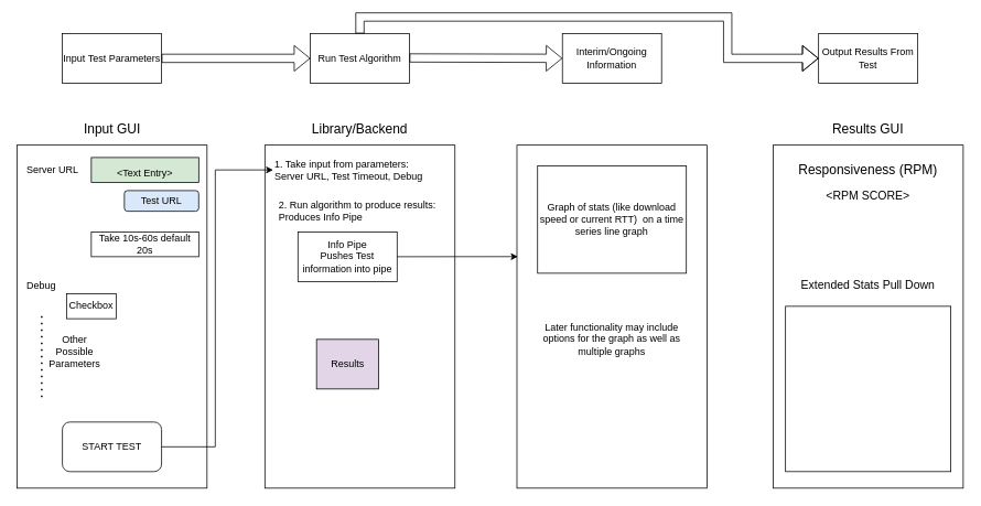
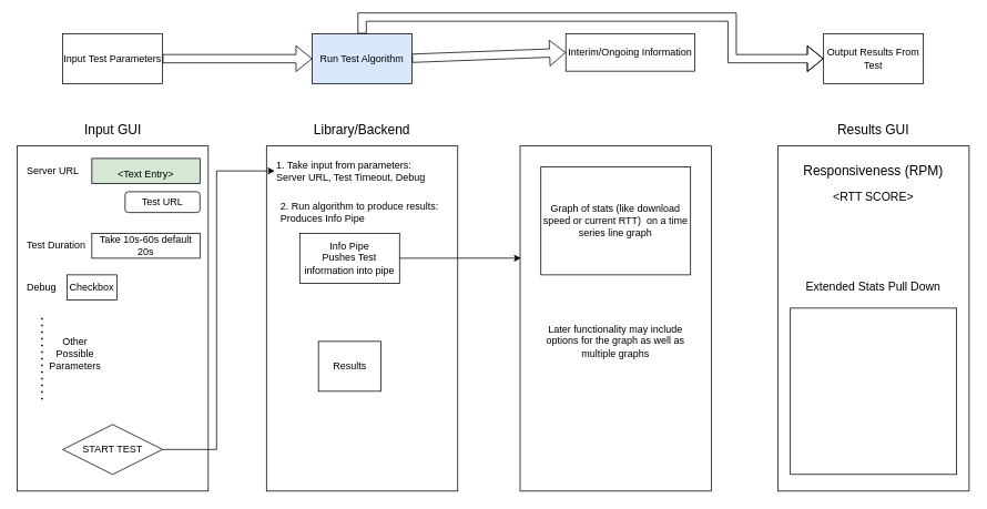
  <mxCell id="0" />
  <mxCell id="1" parent="0" />
  <mxCell id="2" value="" style="rounded=0;whiteSpace=wrap;html=1;fontSize=20;" vertex="1" parent="1"><mxGeometry x="625" y="175" width="230" height="415" as="geometry" /></mxCell>
  <mxCell id="3" value="" style="rounded=0;whiteSpace=wrap;html=1;fontSize=20;" vertex="1" parent="1"><mxGeometry x="320" y="175" width="230" height="415" as="geometry" /></mxCell>
  <mxCell id="4" value="Input Test Parameters" style="rounded=0;whiteSpace=wrap;html=1;" vertex="1" parent="1"><mxGeometry x="75" y="40" width="120" height="60" as="geometry" /></mxCell>
- <mxCell id="5" value="Interim/Ongoing Information" style="rounded=0;whiteSpace=wrap;html=1;" vertex="1" parent="1"><mxGeometry x="680" y="40" width="120" height="60" as="geometry" /></mxCell>
- <mxCell id="6" value="Run Test Algorithm" style="rounded=0;whiteSpace=wrap;html=1;" vertex="1" parent="1"><mxGeometry x="375" y="40" width="120" height="60" as="geometry" /></mxCell>
+ <mxCell id="5" value="Interim/Ongoing Information" style="rounded=0;whiteSpace=wrap;html=1;" vertex="1" parent="1"><mxGeometry x="680" y="40" width="155" height="45" as="geometry" /></mxCell>
+ <mxCell id="6" value="Run Test Algorithm" style="rounded=0;whiteSpace=wrap;html=1;fillColor=#dae8fc;" vertex="1" parent="1"><mxGeometry x="375" y="40" width="120" height="60" as="geometry" /></mxCell>
  <mxCell id="7" value="" style="shape=flexArrow;endArrow=classic;html=1;rounded=0;entryX=0;entryY=0.5;entryDx=0;entryDy=0;" edge="1" parent="1" source="4" target="6"><mxGeometry width="50" height="50" relative="1" as="geometry"><mxPoint x="270" y="220" as="sourcePoint" /><mxPoint x="320" y="170" as="targetPoint" /></mxGeometry></mxCell>
  <mxCell id="8" value="" style="shape=flexArrow;endArrow=classic;html=1;rounded=0;entryX=0;entryY=0.5;entryDx=0;entryDy=0;" edge="1" parent="1" target="5"><mxGeometry width="50" height="50" relative="1" as="geometry"><mxPoint x="495" y="69.5" as="sourcePoint" /><mxPoint x="580" y="69.5" as="targetPoint" /></mxGeometry></mxCell>
  <mxCell id="9" value="" style="rounded=0;whiteSpace=wrap;html=1;fontSize=20;" vertex="1" parent="1"><mxGeometry x="20" y="175" width="230" height="415" as="geometry" /></mxCell>
  <mxCell id="10" value="Server URL" style="text;html=1;strokeColor=none;fillColor=none;align=left;verticalAlign=middle;whiteSpace=wrap;rounded=0;fontSize=12;" vertex="1" parent="1"><mxGeometry x="30" y="190" width="70" height="30" as="geometry" /></mxCell>
  <mxCell id="11" value="Input GUI" style="text;html=1;strokeColor=none;fillColor=none;align=center;verticalAlign=middle;whiteSpace=wrap;rounded=0;fontSize=16;" vertex="1" parent="1"><mxGeometry x="87.5" y="140" width="95" height="30" as="geometry" /></mxCell>
  <mxCell id="12" value="&lt;font style=&quot;font-size: 12px;&quot;&gt;&amp;lt;Text Entry&amp;gt;&lt;br&gt;&lt;/font&gt;" style="rounded=0;whiteSpace=wrap;html=1;fontSize=20;fillColor=#d5e8d4;" vertex="1" parent="1"><mxGeometry x="110" y="190" width="130" height="30" as="geometry" /></mxCell>
- <mxCell id="14" value="Test URL" style="rounded=1;whiteSpace=wrap;html=1;fontSize=12;fillColor=#dae8fc;" vertex="1" parent="1"><mxGeometry x="150" y="230" width="90" height="25" as="geometry" /></mxCell>
+ <mxCell id="13" value="Test Duration" style="text;html=1;strokeColor=none;fillColor=none;align=left;verticalAlign=middle;whiteSpace=wrap;rounded=0;fontSize=12;" vertex="1" parent="1"><mxGeometry x="30" y="280" width="80" height="30" as="geometry" /></mxCell>
+ <mxCell id="14" value="Test URL" style="rounded=1;whiteSpace=wrap;html=1;fontSize=12;" vertex="1" parent="1"><mxGeometry x="150" y="230" width="90" height="25" as="geometry" /></mxCell>
  <mxCell id="15" value="Take 10s-60s default 20s" style="rounded=0;whiteSpace=wrap;html=1;fontSize=12;" vertex="1" parent="1"><mxGeometry x="110" y="280" width="130" height="30" as="geometry" /></mxCell>
  <mxCell id="16" value="Debug" style="text;html=1;strokeColor=none;fillColor=none;align=left;verticalAlign=middle;whiteSpace=wrap;rounded=0;fontSize=12;" vertex="1" parent="1"><mxGeometry x="30" y="330" width="40" height="30" as="geometry" /></mxCell>
- <mxCell id="17" value="Checkbox" style="rounded=0;whiteSpace=wrap;html=1;fontSize=12;" vertex="1" parent="1"><mxGeometry x="80" y="355" width="60" height="30" as="geometry" /></mxCell>
+ <mxCell id="17" value="Checkbox" style="rounded=0;whiteSpace=wrap;html=1;fontSize=12;" vertex="1" parent="1"><mxGeometry x="80" y="330" width="60" height="30" as="geometry" /></mxCell>
  <mxCell id="18" value="" style="endArrow=none;dashed=1;html=1;dashPattern=1 3;strokeWidth=2;rounded=0;fontSize=12;" edge="1" parent="1"><mxGeometry width="50" height="50" relative="1" as="geometry"><mxPoint x="50" y="480" as="sourcePoint" /><mxPoint x="50" y="380" as="targetPoint" /></mxGeometry></mxCell>
  <mxCell id="19" value="Other Possible Parameters" style="text;html=1;strokeColor=none;fillColor=none;align=center;verticalAlign=middle;whiteSpace=wrap;rounded=0;fontSize=12;" vertex="1" parent="1"><mxGeometry x="60" y="410" width="60" height="30" as="geometry" /></mxCell>
- <mxCell id="20" value="START TEST" style="rounded=1;whiteSpace=wrap;html=1;fontSize=12;" vertex="1" parent="1"><mxGeometry x="75" y="510" width="120" height="60" as="geometry" /></mxCell>
+ <mxCell id="20" value="START TEST" style="rhombus;whiteSpace=wrap;html=1;fontSize=12;" vertex="1" parent="1"><mxGeometry x="75" y="510" width="120" height="60" as="geometry" /></mxCell>
  <mxCell id="21" value="" style="endArrow=classic;html=1;rounded=0;fontSize=12;exitX=1;exitY=0.5;exitDx=0;exitDy=0;entryX=0;entryY=0.5;entryDx=0;entryDy=0;" edge="1" parent="1" source="20" target="22"><mxGeometry width="50" height="50" relative="1" as="geometry"><mxPoint x="280" y="340" as="sourcePoint" /><mxPoint x="320" y="200" as="targetPoint" /><Array as="points"><mxPoint x="260" y="540" /><mxPoint x="260" y="205" /></Array></mxGeometry></mxCell>
  <mxCell id="22" value="&lt;div&gt;1. Take input from parameters:&lt;/div&gt;&lt;div&gt;Server URL, Test Timeout, Debug&lt;/div&gt;" style="text;html=1;strokeColor=none;fillColor=none;align=left;verticalAlign=middle;whiteSpace=wrap;rounded=0;fontSize=12;" vertex="1" parent="1"><mxGeometry x="330" y="190" width="200" height="30" as="geometry" /></mxCell>
  <mxCell id="23" value="Library/Backend" style="text;html=1;strokeColor=none;fillColor=none;align=center;verticalAlign=middle;whiteSpace=wrap;rounded=0;fontSize=16;" vertex="1" parent="1"><mxGeometry x="365" y="140" width="140" height="30" as="geometry" /></mxCell>
  <mxCell id="24" value="&lt;div align=&quot;left&quot;&gt;2. Run algorithm to produce results:&lt;br&gt;Produces Info Pipe&lt;br&gt;&lt;/div&gt;" style="text;html=1;strokeColor=none;fillColor=none;align=left;verticalAlign=middle;whiteSpace=wrap;rounded=0;fontSize=12;" vertex="1" parent="1"><mxGeometry x="335" y="240" width="200" height="30" as="geometry" /></mxCell>
- <mxCell id="25" value="Results" style="rounded=0;whiteSpace=wrap;html=1;fontSize=12;fillColor=#e1d5e7;" vertex="1" parent="1"><mxGeometry x="382.5" y="410" width="75" height="60" as="geometry" /></mxCell>
+ <mxCell id="25" value="Results" style="rounded=0;whiteSpace=wrap;html=1;fontSize=12;" vertex="1" parent="1"><mxGeometry x="382.5" y="410" width="75" height="60" as="geometry" /></mxCell>
  <mxCell id="26" value="&lt;div&gt;Info Pipe&lt;/div&gt;&lt;div&gt;Pushes Test information into pipe&lt;br&gt;&lt;/div&gt;" style="rounded=0;whiteSpace=wrap;html=1;fontSize=12;" vertex="1" parent="1"><mxGeometry x="360" y="280" width="120" height="60" as="geometry" /></mxCell>
  <mxCell id="27" value="" style="endArrow=classic;html=1;rounded=0;fontSize=12;exitX=1;exitY=0.5;exitDx=0;exitDy=0;entryX=0.005;entryY=0.325;entryDx=0;entryDy=0;entryPerimeter=0;" edge="1" parent="1" source="26" target="2"><mxGeometry width="50" height="50" relative="1" as="geometry"><mxPoint x="740" y="360" as="sourcePoint" /><mxPoint x="620" y="310" as="targetPoint" /></mxGeometry></mxCell>
  <mxCell id="28" value="Graph of stats (like download speed or current RTT)&amp;nbsp; on a time series line graph" style="rounded=0;whiteSpace=wrap;html=1;fontSize=12;" vertex="1" parent="1"><mxGeometry x="650" y="200" width="180" height="130" as="geometry" /></mxCell>
  <mxCell id="29" value="Later functionality may include options for the graph as well as multiple graphs" style="text;html=1;strokeColor=none;fillColor=none;align=center;verticalAlign=middle;whiteSpace=wrap;rounded=0;fontSize=12;" vertex="1" parent="1"><mxGeometry x="650" y="350" width="180" height="120" as="geometry" /></mxCell>
  <mxCell id="30" value="Output Results From Test" style="rounded=0;whiteSpace=wrap;html=1;" vertex="1" parent="1"><mxGeometry x="990" y="40" width="120" height="60" as="geometry" /></mxCell>
  <mxCell id="31" value="" style="shape=flexArrow;endArrow=classic;html=1;rounded=0;entryX=0;entryY=0.5;entryDx=0;entryDy=0;exitX=0.5;exitY=0;exitDx=0;exitDy=0;" edge="1" parent="1" source="6" target="30"><mxGeometry width="50" height="50" relative="1" as="geometry"><mxPoint x="505" y="79.5" as="sourcePoint" /><mxPoint x="690" y="80" as="targetPoint" /><Array as="points"><mxPoint x="435" y="20" /><mxPoint x="880" y="20" /><mxPoint x="880" y="70" /></Array></mxGeometry></mxCell>
  <mxCell id="32" value="" style="rounded=0;whiteSpace=wrap;html=1;fontSize=20;" vertex="1" parent="1"><mxGeometry x="935" y="175" width="230" height="415" as="geometry" /></mxCell>
  <mxCell id="33" value="Results GUI" style="text;html=1;strokeColor=none;fillColor=none;align=center;verticalAlign=middle;whiteSpace=wrap;rounded=0;fontSize=16;" vertex="1" parent="1"><mxGeometry x="980" y="140" width="140" height="30" as="geometry" /></mxCell>
  <mxCell id="34" value="&lt;font style=&quot;font-size: 16px;&quot;&gt;Responsiveness (RPM)&lt;br&gt;&lt;/font&gt;" style="text;html=1;strokeColor=none;fillColor=none;align=center;verticalAlign=middle;whiteSpace=wrap;rounded=0;fontSize=12;" vertex="1" parent="1"><mxGeometry x="960" y="190" width="180" height="30" as="geometry" /></mxCell>
- <mxCell id="35" value="&lt;font style=&quot;font-size: 14px;&quot;&gt;&amp;lt;RPM SCORE&amp;gt;&lt;/font&gt;" style="text;html=1;strokeColor=none;fillColor=none;align=center;verticalAlign=middle;whiteSpace=wrap;rounded=0;fontSize=16;" vertex="1" parent="1"><mxGeometry x="990" y="220" width="120" height="30" as="geometry" /></mxCell>
+ <mxCell id="35" value="&lt;font style=&quot;font-size: 14px;&quot;&gt;&amp;lt;RTT SCORE&amp;gt;&lt;/font&gt;" style="text;html=1;strokeColor=none;fillColor=none;align=center;verticalAlign=middle;whiteSpace=wrap;rounded=0;fontSize=16;" vertex="1" parent="1"><mxGeometry x="990" y="220" width="120" height="30" as="geometry" /></mxCell>
  <mxCell id="36" value="" style="rounded=0;whiteSpace=wrap;html=1;fontSize=14;" vertex="1" parent="1"><mxGeometry x="950" y="370" width="200" height="200" as="geometry" /></mxCell>
  <mxCell id="37" value="Extended Stats Pull Down" style="text;html=1;strokeColor=none;fillColor=none;align=center;verticalAlign=middle;whiteSpace=wrap;rounded=0;fontSize=14;" vertex="1" parent="1"><mxGeometry x="950" y="330" width="200" height="30" as="geometry" /></mxCell>
